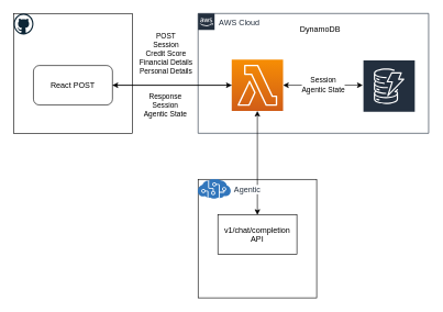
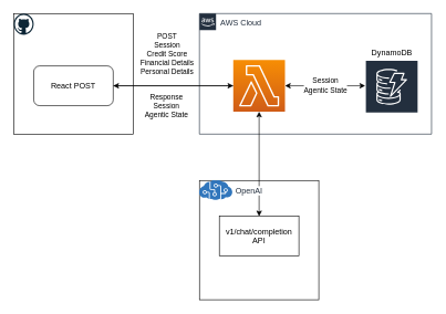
  <mxCell id="0" />
  <mxCell id="1" parent="0" />
  <mxCell id="2" value="" style="rounded=0;whiteSpace=wrap;html=1;fillColor=none;" vertex="1" parent="1"><mxGeometry x="300" y="272" width="180" height="180" as="geometry" /></mxCell>
  <mxCell id="3" value="" style="rounded=0;whiteSpace=wrap;html=1;fillColor=none;" vertex="1" parent="1"><mxGeometry x="20" y="20" width="180" height="182" as="geometry" /></mxCell>
  <mxCell id="4" value="AWS Cloud" style="points=[[0,0],[0.25,0],[0.5,0],[0.75,0],[1,0],[1,0.25],[1,0.5],[1,0.75],[1,1],[0.75,1],[0.5,1],[0.25,1],[0,1],[0,0.75],[0,0.5],[0,0.25]];outlineConnect=0;gradientColor=none;html=1;whiteSpace=wrap;fontSize=12;fontStyle=0;shape=mxgraph.aws4.group;grIcon=mxgraph.aws4.group_aws_cloud_alt;strokeColor=#232F3E;fillColor=none;verticalAlign=top;align=left;spacingLeft=30;fontColor=#232F3E;dashed=0;labelBackgroundColor=#ffffff;" vertex="1" parent="1"><mxGeometry x="300" y="20" width="350" height="182" as="geometry" /></mxCell>
  <mxCell id="5" value="" style="outlineConnect=0;fontColor=#232F3E;gradientColor=#F78E04;gradientDirection=north;fillColor=#D05C17;strokeColor=#ffffff;dashed=0;verticalLabelPosition=bottom;verticalAlign=top;align=center;html=1;fontSize=12;fontStyle=0;aspect=fixed;shape=mxgraph.aws4.resourceIcon;resIcon=mxgraph.aws4.lambda;labelBackgroundColor=#ffffff;spacingTop=6;" vertex="1" parent="1"><mxGeometry x="351" y="90" width="78" height="78" as="geometry" /></mxCell>
  <mxCell id="6" value="" style="group" vertex="1" connectable="0" parent="1"><mxGeometry x="20" y="20" width="120" height="32" as="geometry" /></mxCell>
  <mxCell id="7" value="" style="dashed=0;outlineConnect=0;html=1;align=center;labelPosition=center;verticalLabelPosition=bottom;verticalAlign=top;shape=mxgraph.weblogos.github" vertex="1" parent="6"><mxGeometry width="30" height="32" as="geometry" /></mxCell>
  <mxCell id="8" style="edgeStyle=orthogonalEdgeStyle;rounded=0;orthogonalLoop=1;jettySize=auto;html=1;exitX=1;exitY=0.5;exitDx=0;exitDy=0;" edge="1" parent="1" source="13" target="5"><mxGeometry relative="1" as="geometry" /></mxCell>
  <mxCell id="9" value="POST&lt;br&gt;Session&lt;br&gt;Credit Score&lt;br&gt;Financial Details&lt;br&gt;Personal Details" style="edgeLabel;html=1;align=center;verticalAlign=middle;resizable=0;points=[];" vertex="1" connectable="0" parent="8"><mxGeometry x="-0.087" relative="1" as="geometry"><mxPoint x="-2.76" y="-49" as="offset" /></mxGeometry></mxCell>
  <mxCell id="10" style="edgeStyle=orthogonalEdgeStyle;rounded=0;orthogonalLoop=1;jettySize=auto;html=1;entryX=1;entryY=0.5;entryDx=0;entryDy=0;" edge="1" parent="1" source="5" target="13"><mxGeometry relative="1" as="geometry"><mxPoint x="310" y="252" as="targetPoint" /></mxGeometry></mxCell>
  <mxCell id="11" value="Response&lt;br&gt;Session&lt;br&gt;Agentic State" style="edgeLabel;html=1;align=center;verticalAlign=middle;resizable=0;points=[];" vertex="1" connectable="0" parent="10"><mxGeometry x="0.403" y="2" relative="1" as="geometry"><mxPoint x="25.9" y="28" as="offset" /></mxGeometry></mxCell>
  <mxCell id="12" style="edgeStyle=orthogonalEdgeStyle;rounded=0;orthogonalLoop=1;jettySize=auto;html=1;startArrow=classic;startFill=1;" edge="1" parent="1" source="5" target="14"><mxGeometry relative="1" as="geometry" /></mxCell>
  <mxCell id="13" value="React POST" style="rounded=1;whiteSpace=wrap;html=1;fillColor=none;" vertex="1" parent="1"><mxGeometry x="50" y="99" width="120" height="60" as="geometry" /></mxCell>
  <mxCell id="14" value="v1/chat/completion&lt;br&gt;API" style="whiteSpace=wrap;html=1;fillColor=none;rounded=0;" vertex="1" parent="1"><mxGeometry x="330" y="326" width="120" height="60" as="geometry" /></mxCell>
  <mxCell id="15" value="" style="group" vertex="1" connectable="0" parent="1"><mxGeometry x="300" y="272" width="120" height="32" as="geometry" /></mxCell>
  <mxCell id="16" value="" style="group" vertex="1" connectable="0" parent="15"><mxGeometry width="120" height="32" as="geometry" /></mxCell>
- <mxCell id="17" value="&lt;span style=&quot;background-color: rgb(255 , 255 , 255) ; color: rgb(35 , 47 , 62) ; font-family: &amp;#34;helvetica&amp;#34; ; text-align: left&quot;&gt;Agentic&lt;/span&gt;" style="text;html=1;strokeColor=none;fillColor=none;align=center;verticalAlign=middle;whiteSpace=wrap;rounded=0;" vertex="1" parent="16"><mxGeometry x="30" y="6" width="90" height="20" as="geometry" /></mxCell>
+ <mxCell id="17" value="&lt;span style=&quot;background-color: rgb(255 , 255 , 255) ; color: rgb(35 , 47 , 62) ; font-family: &amp;#34;helvetica&amp;#34; ; text-align: left&quot;&gt;OpenAI&lt;/span&gt;" style="text;html=1;strokeColor=none;fillColor=none;align=center;verticalAlign=middle;whiteSpace=wrap;rounded=0;" vertex="1" parent="16"><mxGeometry x="30" y="6" width="90" height="20" as="geometry" /></mxCell>
  <mxCell id="18" value="" style="aspect=fixed;html=1;points=[];align=center;image;fontSize=12;image=img/lib/mscae/Cognitive_Services.svg;fillColor=none;" vertex="1" parent="15"><mxGeometry width="50" height="30" as="geometry" /></mxCell>
  <mxCell id="19" value="" style="outlineConnect=0;fontColor=#232F3E;gradientColor=none;strokeColor=#ffffff;fillColor=#232F3E;dashed=0;verticalLabelPosition=middle;verticalAlign=bottom;align=center;html=1;whiteSpace=wrap;fontSize=10;fontStyle=1;spacing=3;shape=mxgraph.aws4.productIcon;prIcon=mxgraph.aws4.dynamodb;" vertex="1" parent="1"><mxGeometry x="550" y="90.5" width="80" height="77" as="geometry" /></mxCell>
  <mxCell id="20" value="Session&lt;br&gt;Agentic State" style="edgeStyle=orthogonalEdgeStyle;rounded=0;orthogonalLoop=1;jettySize=auto;html=1;startArrow=classic;startFill=1;" edge="1" parent="1" source="5" target="19"><mxGeometry relative="1" as="geometry"><mxPoint x="400" y="178" as="sourcePoint" /><mxPoint x="400" y="336" as="targetPoint" /></mxGeometry></mxCell>
- <mxCell id="21" value="DynamoDB" style="text;html=1;align=center;verticalAlign=middle;resizable=0;points=[];autosize=1;" vertex="1" parent="1"><mxGeometry x="445" y="35" width="80" height="20" as="geometry" /></mxCell>
+ <mxCell id="21" value="DynamoDB" style="text;html=1;align=center;verticalAlign=middle;resizable=0;points=[];autosize=1;" vertex="1" parent="1"><mxGeometry x="550" y="70" width="80" height="20" as="geometry" /></mxCell>
